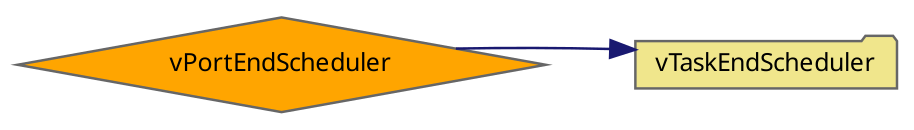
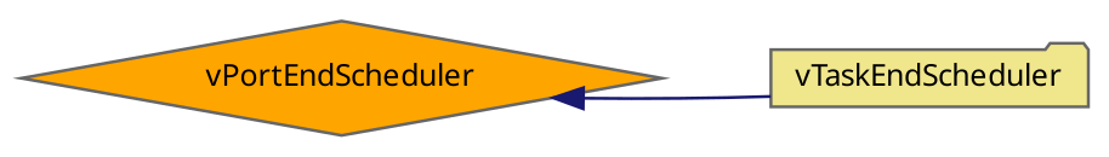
  digraph {
    rankdir=LR
    fontname="Noto Sans"
    node [color=gray40 fontname="Noto Sans" fontsize=10 style=filled]
    n1 [fillcolor=orange fontcolor=black height=0.2 label=vPortEndScheduler shape=diamond width=0.4]
    n2 [fillcolor=khaki height=0.2 label=vTaskEndScheduler shape=folder width=0.4]
-   n2 -> n1 [color=midnightblue dir=back fontname="Noto Sans" fontsize=10 labelfontname=Helvetica labelfontsize=10 style=solid]
+   n1 -> n2 [color=midnightblue dir=back fontname="Noto Sans" fontsize=10 labelfontname=Helvetica labelfontsize=10 style=solid]
  }
